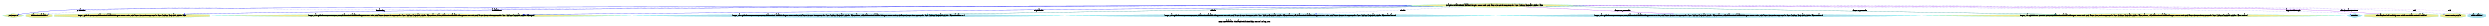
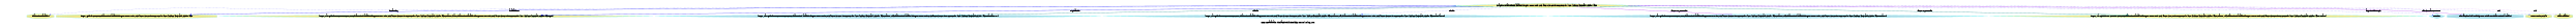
  digraph {
    label="RDF metadata for the facebook friendship network of my son"
    node [color="#02F3F1" fillcolor=khaki shape=diamond style=filled]
    edge [arrowhead=tee color=blue style=bold]
    "Snapshot ThaisTeixeiraFabbri_huge_100001089120349_2013_02_19_06_28_20b14681423b224363cad7233f074f38" [color="#02F3DD"]
-   n2 [label="2013-02-19"]
    n3 [label=ThaisTeixeiraFabbri shape=octagon]
    n4 [label="https://github.com/ttm/ThaisTeixeiraFabbri_huge_100001089120349_2013_02_19_06_28_20b14681423b224363cad7233f074f38" shape=octagon]
    n5 [label="https://raw.githubusercontent.com/ttm/ThaisTeixeiraFabbri_huge_100001089120349_2013_02_19_06_28_20b14681423b224363cad7233f074f38/master/base/ThaisTeixeiraFabbri_huge_100001089120349_2013_02_19_06_28_20b14681423b224363cad7233f074f38.gml"]
    n6 [fillcolor=lightblue label="https://raw.githubusercontent.com/ttm/ThaisTeixeiraFabbri_huge_100001089120349_2013_02_19_06_28_20b14681423b224363cad7233f074f38/master/rdf/ThaisTeixeiraFabbri_huge_100001089120349_2013_02_19_06_28_20b14681423b224363cad7233f074f38Translate.owl"]
    n7 [fillcolor=lightblue label="https://raw.githubusercontent.com/ttm/ThaisTeixeiraFabbri_huge_100001089120349_2013_02_19_06_28_20b14681423b224363cad7233f074f38/master/rdf/ThaisTeixeiraFabbri_huge_100001089120349_2013_02_19_06_28_20b14681423b224363cad7233f074f38Translate.ttl"]
    n8 [fillcolor=lightblue label="https://raw.githubusercontent.com/ttm/ThaisTeixeiraFabbri_huge_100001089120349_2013_02_19_06_28_20b14681423b224363cad7233f074f38/master/rdf/ThaisTeixeiraFabbri_huge_100001089120349_2013_02_19_06_28_20b14681423b224363cad7233f074f38Meta.owl"]
    n9 [label="https://raw.githubusercontent.com/ttm/ThaisTeixeiraFabbri_huge_100001089120349_2013_02_19_06_28_20b14681423b224363cad7233f074f38/master/rdf/ThaisTeixeiraFabbri_huge_100001089120349_2013_02_19_06_28_20b14681423b224363cad7233f074f38Meta.ttl"]
    n10 [fillcolor=lightblue label=Netvizz]
-   n11 [label="The facebook friendship network from Thais Teixeira Fabbri" shape=octagon]
+   n11 [fillcolor=lightblue label="The facebook friendship network from Thais Teixeira Fabbri" shape=octagon]
    n12 [label=100001089120349 shape=octagon]
-   n13 [fillcolor=lightblue label="thais.t.fabbri" shape=octagon]
-   "Snapshot ThaisTeixeiraFabbri_huge_100001089120349_2013_02_19_06_28_20b14681423b224363cad7233f074f38" -> n2 [label=createdAt]
+   n13 [label="thais.t.fabbri" shape=octagon]
    "Snapshot ThaisTeixeiraFabbri_huge_100001089120349_2013_02_19_06_28_20b14681423b224363cad7233f074f38" -> n3 [label=donatedBy style=dashed]
    "Snapshot ThaisTeixeiraFabbri_huge_100001089120349_2013_02_19_06_28_20b14681423b224363cad7233f074f38" -> n4 [arrowhead=dot label=availableAt]
    "Snapshot ThaisTeixeiraFabbri_huge_100001089120349_2013_02_19_06_28_20b14681423b224363cad7233f074f38" -> n5 [arrowhead=dot label=originalFile]
    "Snapshot ThaisTeixeiraFabbri_huge_100001089120349_2013_02_19_06_28_20b14681423b224363cad7233f074f38" -> n6 [color=teal label=rdfFile]
    "Snapshot ThaisTeixeiraFabbri_huge_100001089120349_2013_02_19_06_28_20b14681423b224363cad7233f074f38" -> n7 [arrowhead=dot label=ttlFile style=dashed]
    "Snapshot ThaisTeixeiraFabbri_huge_100001089120349_2013_02_19_06_28_20b14681423b224363cad7233f074f38" -> n8 [arrowhead=odot color=purple label=discorveryRDFFile]
    "Snapshot ThaisTeixeiraFabbri_huge_100001089120349_2013_02_19_06_28_20b14681423b224363cad7233f074f38" -> n9 [arrowhead=dot color=teal label=discoveryTTLFile]
    "Snapshot ThaisTeixeiraFabbri_huge_100001089120349_2013_02_19_06_28_20b14681423b224363cad7233f074f38" -> n10 [label=acquiredThrough style=dashed]
    "Snapshot ThaisTeixeiraFabbri_huge_100001089120349_2013_02_19_06_28_20b14681423b224363cad7233f074f38" -> n11 [arrowhead=odot color=purple label="rdf-schema#comment"]
    "Snapshot ThaisTeixeiraFabbri_huge_100001089120349_2013_02_19_06_28_20b14681423b224363cad7233f074f38" -> n12 [label=uid style=dashed]
    "Snapshot ThaisTeixeiraFabbri_huge_100001089120349_2013_02_19_06_28_20b14681423b224363cad7233f074f38" -> n13 [arrowhead=odot color=purple label=sid style=dashed]
  }
